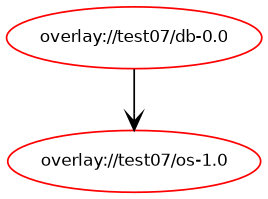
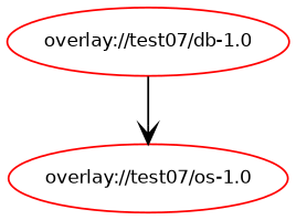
  digraph {
    compound=true
    concentrate=true
    newrank=true
    rankdir=TD
    node [color=red fontname=Helvetica fontsize=10]
-   "overlay://test07/db-1.0" [label="overlay://test07/db-0.0"]
+   "overlay://test07/db-1.0"
    "overlay://test07/os-1.0"
    "overlay://test07/db-1.0" -> "overlay://test07/os-1.0" [arrowhead=vee]
  }
